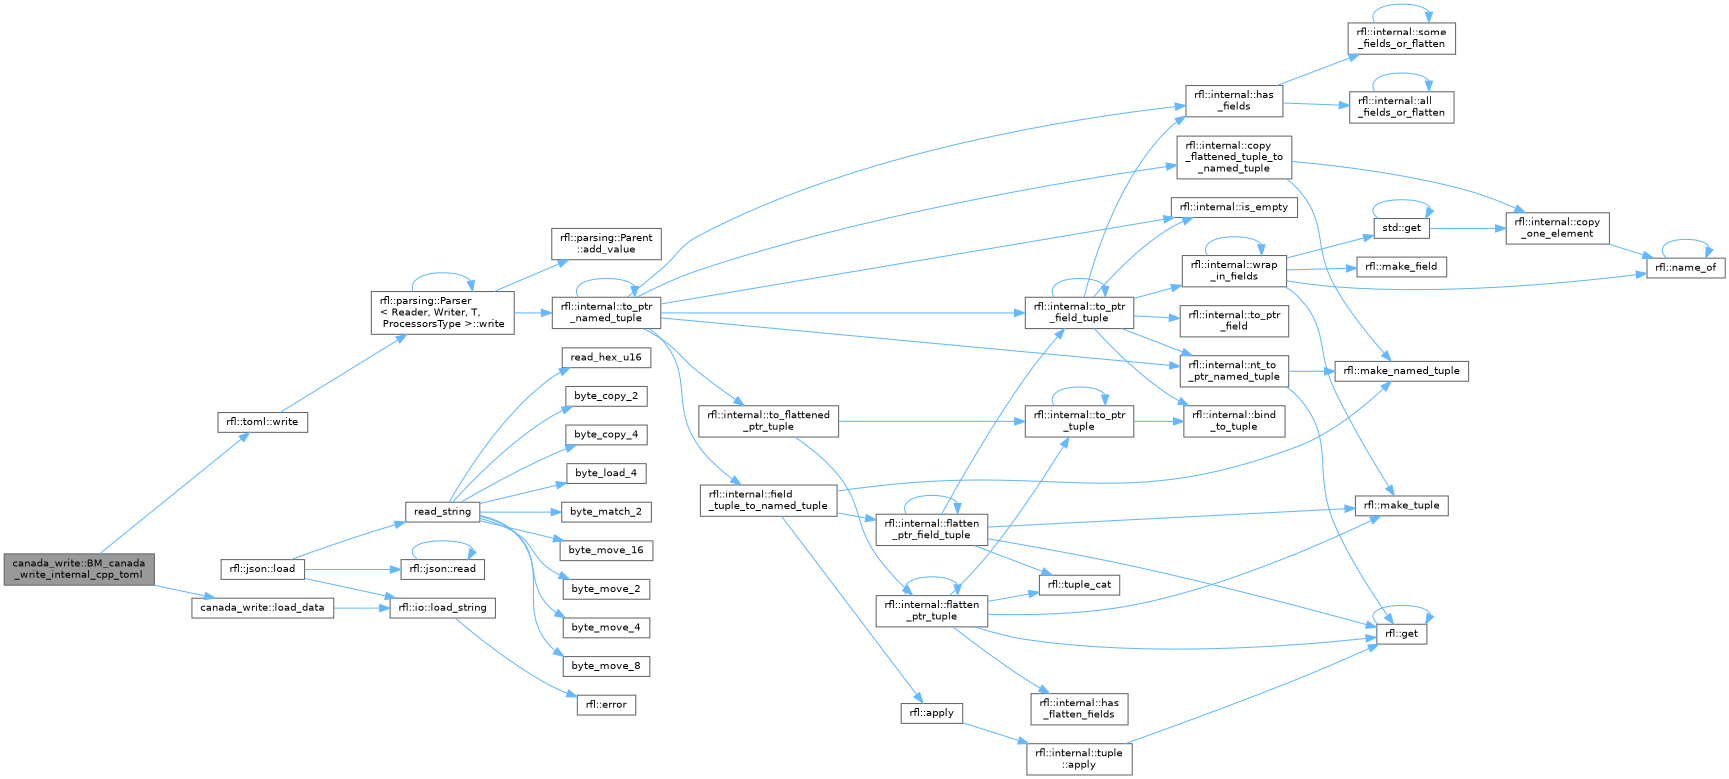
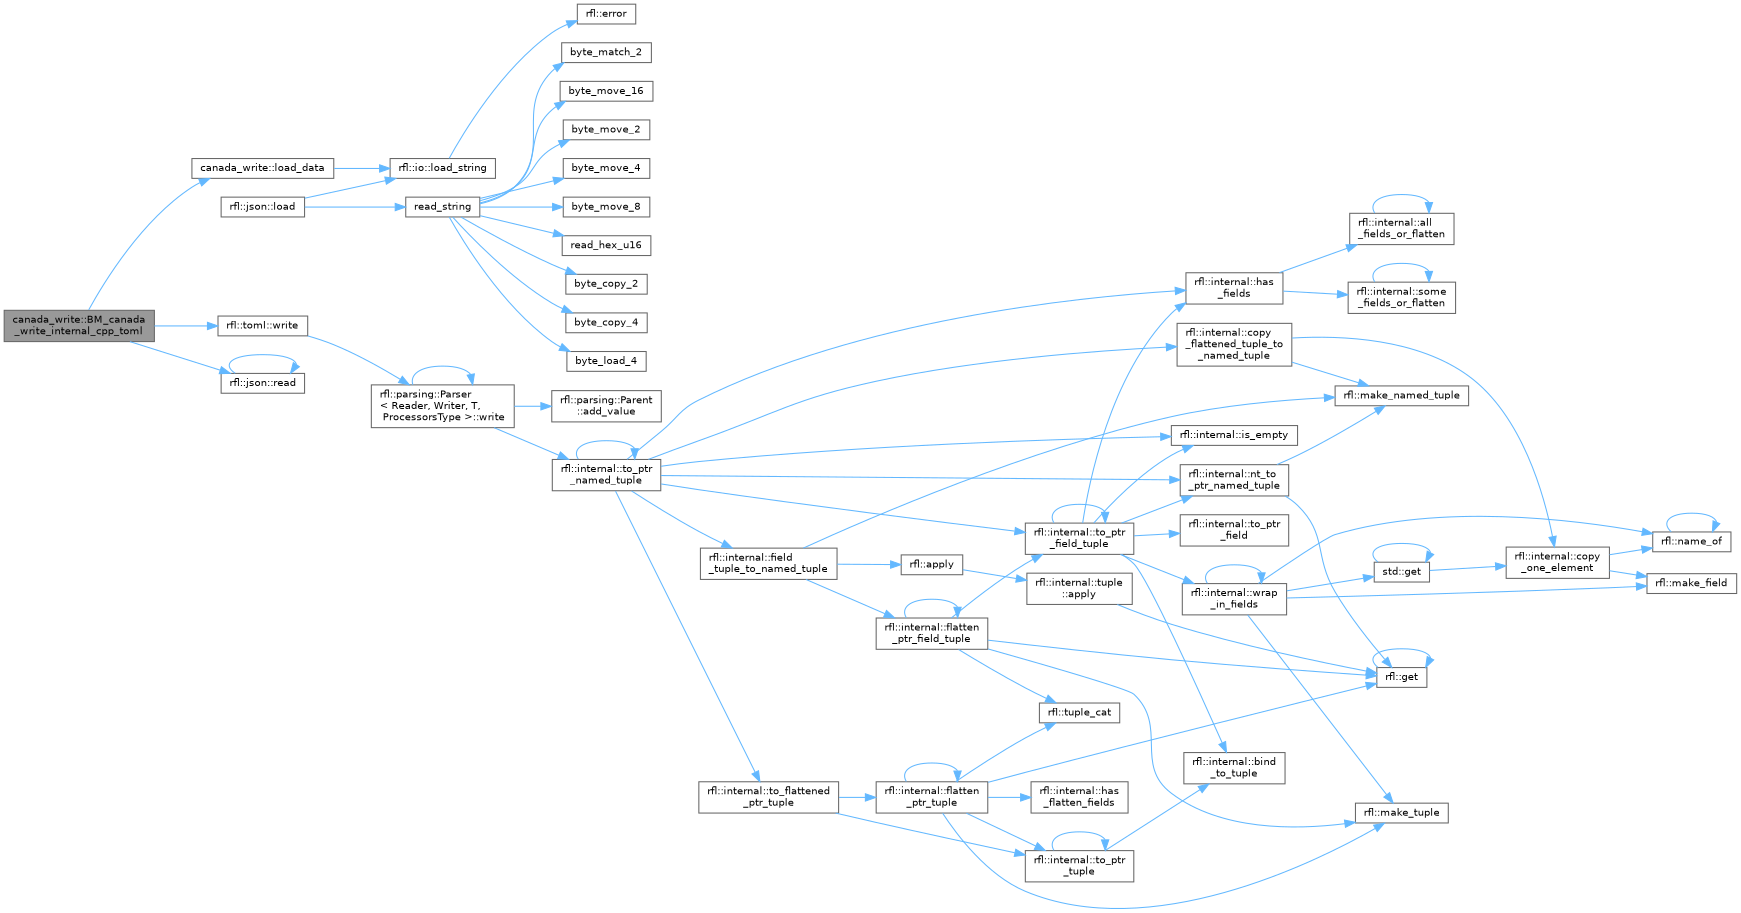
  digraph {
    rankdir=LR
    node [color=grey40 fillcolor=white fontname=Helvetica fontsize=10 shape=box style=filled]
    edge [color=steelblue1 fontname=Helvetica fontsize=10 labelfontname=Helvetica labelfontsize=10 style=solid]
    n1 [color=gray40 fillcolor=grey60 fontcolor=black height=0.2 label="canada_write::BM_canada\l_write_internal_cpp_toml" width=0.4]
    n2 [height=0.2 label="canada_write::load_data" width=0.4]
    n3 [height=0.2 label="rfl::toml::write" width=0.4]
    n4 [height=0.2 label="rfl::io::load_string" width=0.4]
    n5 [height=0.2 label="rfl::parsing::Parser\l\< Reader, Writer, T,\l ProcessorsType \>::write" width=0.4]
    n6 [height=0.2 label="rfl::json::load" width=0.4]
    n7 [height=0.2 label="rfl::json::read" width=0.4]
    n8 [height=0.2 label=read_string width=0.4]
    n9 [height=0.2 label="rfl::error" width=0.4]
    n10 [height=0.2 label=byte_copy_2 width=0.4]
    n11 [height=0.2 label=byte_copy_4 width=0.4]
    n12 [height=0.2 label=byte_load_4 width=0.4]
    n13 [height=0.2 label=byte_match_2 width=0.4]
    n14 [height=0.2 label=byte_move_16 width=0.4]
    n15 [height=0.2 label=byte_move_2 width=0.4]
    n16 [height=0.2 label=byte_move_4 width=0.4]
    n17 [height=0.2 label=byte_move_8 width=0.4]
    n18 [height=0.2 label=read_hex_u16 width=0.4]
    n19 [height=0.2 label="rfl::parsing::Parent\l::add_value" width=0.4]
    n20 [height=0.2 label="rfl::internal::to_ptr\l_named_tuple" width=0.4]
    n21 [height=0.2 label="rfl::internal::copy\l_flattened_tuple_to\l_named_tuple" width=0.4]
    n22 [height=0.2 label="rfl::internal::field\l_tuple_to_named_tuple" width=0.4]
    n23 [height=0.2 label="rfl::internal::to_ptr\l_field_tuple" width=0.4]
    n24 [height=0.2 label="rfl::internal::has\l_fields" width=0.4]
    n25 [height=0.2 label="rfl::internal::is_empty" width=0.4]
    n26 [height=0.2 label="rfl::internal::nt_to\l_ptr_named_tuple" width=0.4]
    n27 [height=0.2 label="rfl::internal::to_flattened\l_ptr_tuple" width=0.4]
    n28 [height=0.2 label="rfl::internal::copy\l_one_element" width=0.4]
    n29 [height=0.2 label="rfl::make_named_tuple" width=0.4]
    n30 [height=0.2 label="rfl::apply" width=0.4]
    n31 [height=0.2 label="rfl::internal::flatten\l_ptr_field_tuple" width=0.4]
    n32 [height=0.2 label="rfl::internal::bind\l_to_tuple" width=0.4]
    n33 [height=0.2 label="rfl::internal::to_ptr\l_field" width=0.4]
    n34 [height=0.2 label="rfl::internal::wrap\l_in_fields" width=0.4]
    n35 [height=0.2 label="rfl::internal::all\l_fields_or_flatten" width=0.4]
    n36 [height=0.2 label="rfl::internal::some\l_fields_or_flatten" width=0.4]
    n37 [height=0.2 label="rfl::get" width=0.4]
    n38 [height=0.2 label="rfl::internal::flatten\l_ptr_tuple" width=0.4]
    n39 [height=0.2 label="rfl::internal::to_ptr\l_tuple" width=0.4]
    n40 [height=0.2 label="rfl::make_field" width=0.4]
    n41 [height=0.2 label="rfl::name_of" width=0.4]
    n42 [height=0.2 label="std::get" width=0.4]
    n43 [height=0.2 label="rfl::internal::tuple\l::apply" width=0.4]
    n44 [height=0.2 label="rfl::make_tuple" width=0.4]
    n45 [height=0.2 label="rfl::tuple_cat" width=0.4]
    n46 [height=0.2 label="rfl::internal::has\l_flatten_fields" width=0.4]
    n1 -> n2
    n1 -> n3
    n2 -> n4
    n3 -> n5
    n4 -> n9
    n5 -> n5
    n5 -> n19
    n5 -> n20
    n6 -> n4
-   n6 -> n7
+   n1 -> n7
    n6 -> n8
    n7 -> n7
    n8 -> n10
    n8 -> n11
    n8 -> n12
    n8 -> n13
    n8 -> n14
    n8 -> n15
    n8 -> n16
    n8 -> n17
    n8 -> n18
    n20 -> n20
    n20 -> n21
    n20 -> n22
    n20 -> n23
    n20 -> n24
    n20 -> n25
    n20 -> n26
    n20 -> n27
    n21 -> n28
    n21 -> n29
    n22 -> n29
    n22 -> n30
    n22 -> n31
    n23 -> n23
    n23 -> n24
    n23 -> n25
    n23 -> n26
    n23 -> n32
    n23 -> n33
    n23 -> n34
    n24 -> n35
    n24 -> n36
    n26 -> n29
    n26 -> n37
    n27 -> n38
    n27 -> n39
+   n28 -> n40
    n28 -> n41
    n30 -> n43
    n31 -> n23
    n31 -> n31
    n31 -> n37
    n31 -> n44
    n31 -> n45
    n34 -> n34
    n34 -> n40
    n34 -> n41
    n34 -> n42
    n34 -> n44
    n35 -> n35
    n36 -> n36
    n37 -> n37
    n38 -> n37
    n38 -> n38
    n38 -> n39
    n38 -> n44
    n38 -> n45
    n38 -> n46
    n39 -> n32
    n39 -> n39
    n41 -> n41
    n42 -> n28
    n42 -> n42
    n43 -> n37
  }
